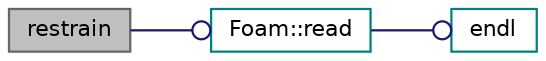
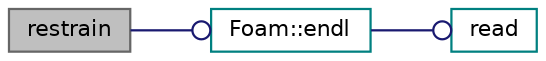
  digraph {
    rankdir=LR
    node [color=teal fontname=Helvetica fontsize=10 shape=box]
    edge [arrowhead=odot color=midnightblue fontname=Helvetica fontsize=10 labelfontname=Helvetica labelfontsize=10 style=solid]
    n1 [color=gray40 fillcolor=grey75 fontcolor=black height=0.2 label=restrain style=filled width=0.4]
-   n2 [height=0.2 label="Foam::read" width=0.4]
-   n3 [height=0.2 label=endl width=0.4]
+   n2 [height=0.2 label="Foam::endl" width=0.4]
+   n3 [height=0.2 label=read width=0.4]
    n1 -> n2
    n2 -> n3
  }
